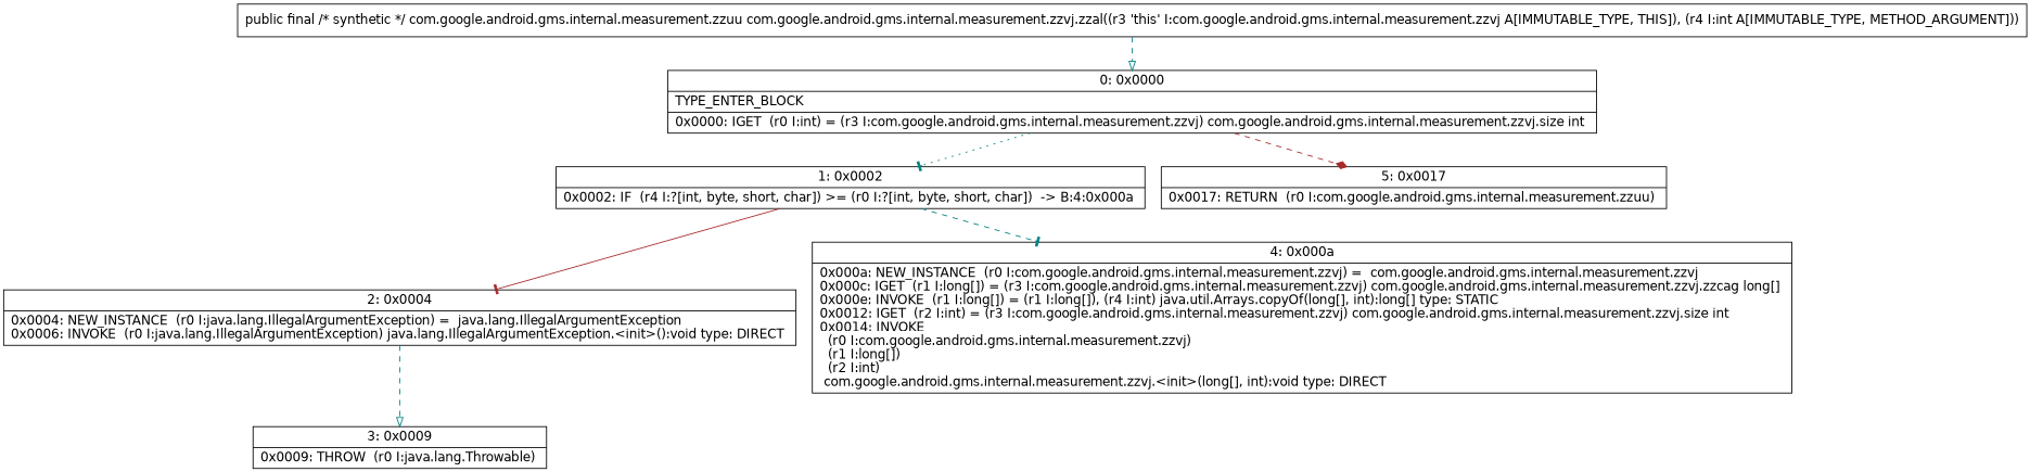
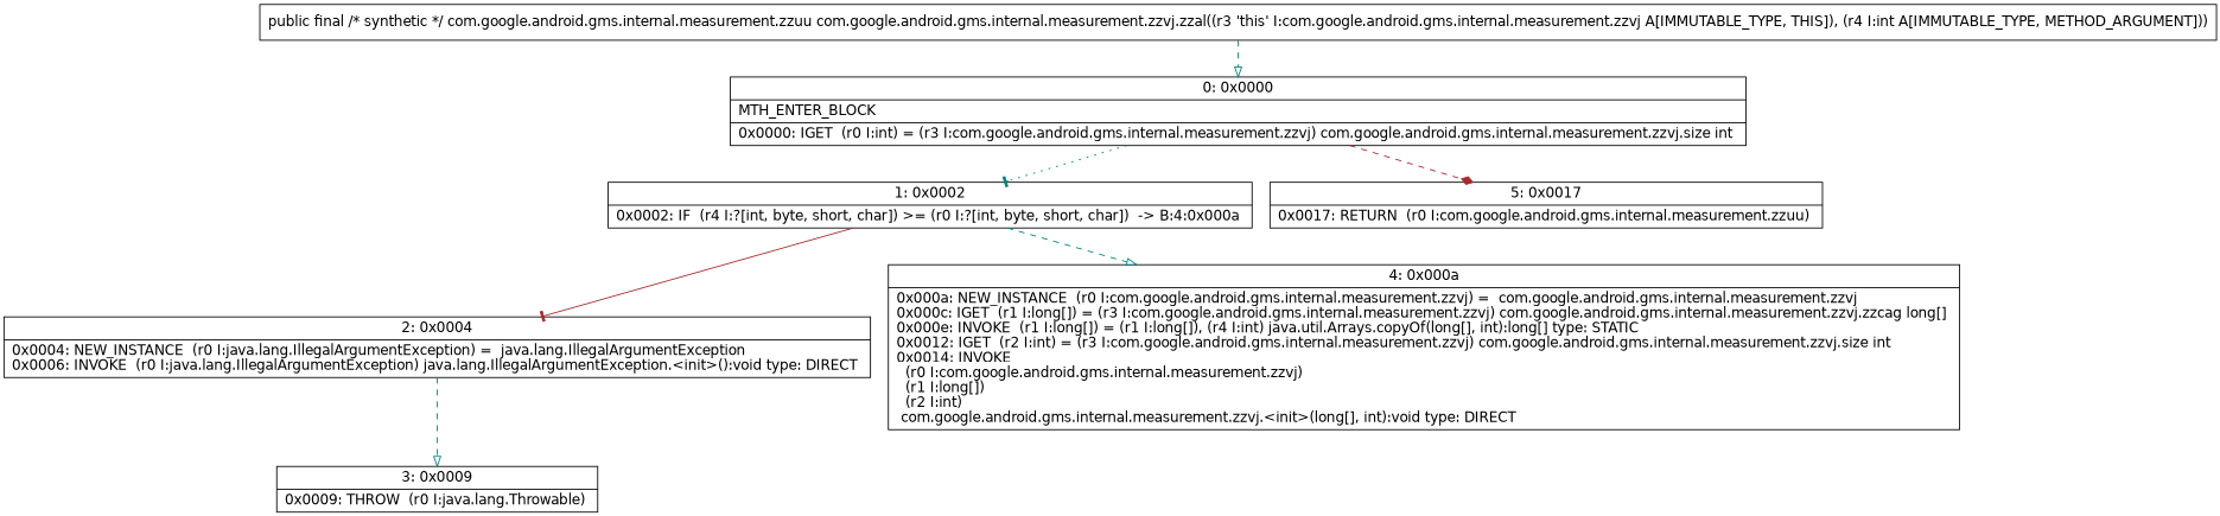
  digraph {
    fontname="DejaVu Sans"
    node [fontname="DejaVu Sans" shape=record]
    edge [arrowhead=tee color=teal fontname="DejaVu Sans" style=dashed]
-   n1 [label="{0\:\ 0x0000|TYPE_ENTER_BLOCK\l|0x0000: IGET  (r0 I:int) = (r3 I:com.google.android.gms.internal.measurement.zzvj) com.google.android.gms.internal.measurement.zzvj.size int \l}"]
+   n1 [label="{0\:\ 0x0000|MTH_ENTER_BLOCK\l|0x0000: IGET  (r0 I:int) = (r3 I:com.google.android.gms.internal.measurement.zzvj) com.google.android.gms.internal.measurement.zzvj.size int \l}"]
    n2 [label="{1\:\ 0x0002|0x0002: IF  (r4 I:?[int, byte, short, char]) \>= (r0 I:?[int, byte, short, char])  \-\> B:4:0x000a \l}"]
    n3 [label="{5\:\ 0x0017|0x0017: RETURN  (r0 I:com.google.android.gms.internal.measurement.zzuu) \l}"]
    n4 [label="{2\:\ 0x0004|0x0004: NEW_INSTANCE  (r0 I:java.lang.IllegalArgumentException) =  java.lang.IllegalArgumentException \l0x0006: INVOKE  (r0 I:java.lang.IllegalArgumentException) java.lang.IllegalArgumentException.\<init\>():void type: DIRECT \l}"]
    n5 [label="{4\:\ 0x000a|0x000a: NEW_INSTANCE  (r0 I:com.google.android.gms.internal.measurement.zzvj) =  com.google.android.gms.internal.measurement.zzvj \l0x000c: IGET  (r1 I:long[]) = (r3 I:com.google.android.gms.internal.measurement.zzvj) com.google.android.gms.internal.measurement.zzvj.zzcag long[] \l0x000e: INVOKE  (r1 I:long[]) = (r1 I:long[]), (r4 I:int) java.util.Arrays.copyOf(long[], int):long[] type: STATIC \l0x0012: IGET  (r2 I:int) = (r3 I:com.google.android.gms.internal.measurement.zzvj) com.google.android.gms.internal.measurement.zzvj.size int \l0x0014: INVOKE  \l  (r0 I:com.google.android.gms.internal.measurement.zzvj)\l  (r1 I:long[])\l  (r2 I:int)\l com.google.android.gms.internal.measurement.zzvj.\<init\>(long[], int):void type: DIRECT \l}"]
    n6 [label="{3\:\ 0x0009|0x0009: THROW  (r0 I:java.lang.Throwable) \l}"]
    n7 [label="{public final \/* synthetic *\/ com.google.android.gms.internal.measurement.zzuu com.google.android.gms.internal.measurement.zzvj.zzal((r3 'this' I:com.google.android.gms.internal.measurement.zzvj A[IMMUTABLE_TYPE, THIS]), (r4 I:int A[IMMUTABLE_TYPE, METHOD_ARGUMENT])) }"]
    n1 -> n2 [style=dotted]
    n1 -> n3 [arrowhead=diamond color=brown]
    n2 -> n4 [color=brown style=solid]
-   n2 -> n5
+   n2 -> n5 [arrowhead=onormal]
    n4 -> n6 [arrowhead=onormal]
    n7 -> n1 [arrowhead=onormal]
  }
